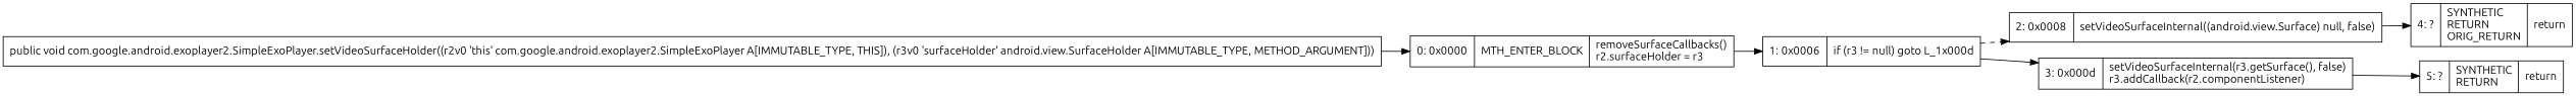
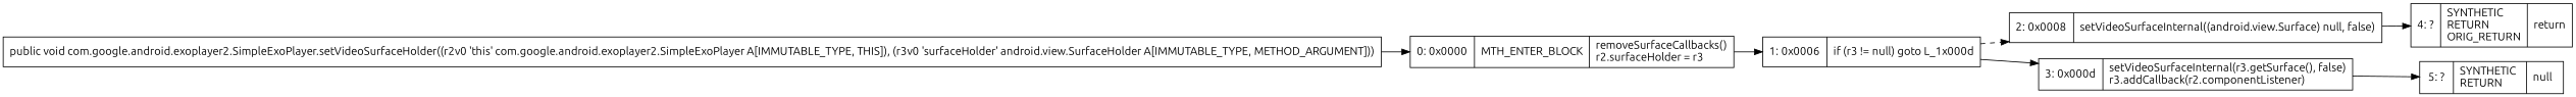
  digraph {
    fontname=Ubuntu
    rankdir=LR
    node [fontname=Ubuntu shape=record]
    edge [fontname=Ubuntu]
    n1 [label="{0\:\ 0x0000|MTH_ENTER_BLOCK\l|removeSurfaceCallbacks()\lr2.surfaceHolder = r3\l}"]
    n2 [label="{1\:\ 0x0006|if (r3 != null) goto L_1x000d\l}"]
    n3 [label="{2\:\ 0x0008|setVideoSurfaceInternal((android.view.Surface) null, false)\l}"]
    n4 [label="{3\:\ 0x000d|setVideoSurfaceInternal(r3.getSurface(), false)\lr3.addCallback(r2.componentListener)\l}"]
    n5 [label="{4\:\ ?|SYNTHETIC\lRETURN\lORIG_RETURN\l|return\l}"]
-   n6 [label="{5\:\ ?|SYNTHETIC\lRETURN\l|return\l}"]
+   n6 [label="{5\:\ ?|SYNTHETIC\lRETURN\l|null\l}"]
    n7 [label="{public void com.google.android.exoplayer2.SimpleExoPlayer.setVideoSurfaceHolder((r2v0 'this' com.google.android.exoplayer2.SimpleExoPlayer A[IMMUTABLE_TYPE, THIS]), (r3v0 'surfaceHolder' android.view.SurfaceHolder A[IMMUTABLE_TYPE, METHOD_ARGUMENT])) }"]
    n1 -> n2
    n2 -> n3 [style=dashed]
    n2 -> n4
    n3 -> n5
    n4 -> n6
    n7 -> n1
  }
